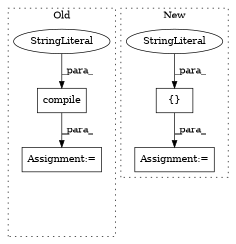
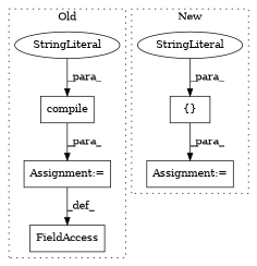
  digraph {
    node [a=45 l=1 shape=box]
    n1 [a=32 l="8,1" label=compile s="5734,5831"]
    n2 [l=84 label=StringLiteral s=5742 shape=ellipse]
    n3 [a=7 label="Assignment:=" s=5730]
+   n4 [a=22 l=9 label=FieldAccess s=5721]
    n5 [a=4 l="1,1" label="{}" s="2917,2920"]
    n6 [a=7 label="Assignment:=" s=2872]
    n7 [l=2 label=StringLiteral s=2918 shape=ellipse]
    subgraph cluster_1 {
      label=Old
      style=dotted
      n1
      n2
      n3
+     n4
    }
    subgraph cluster_2 {
      label=New
      style=dotted
      n5
      n6
      n7
    }
    n1 -> n3 [label=_para_]
    n2 -> n1 [label=_para_]
+   n3 -> n4 [label=_def_]
    n5 -> n6 [label=_para_]
    n7 -> n5 [label=_para_]
  }
